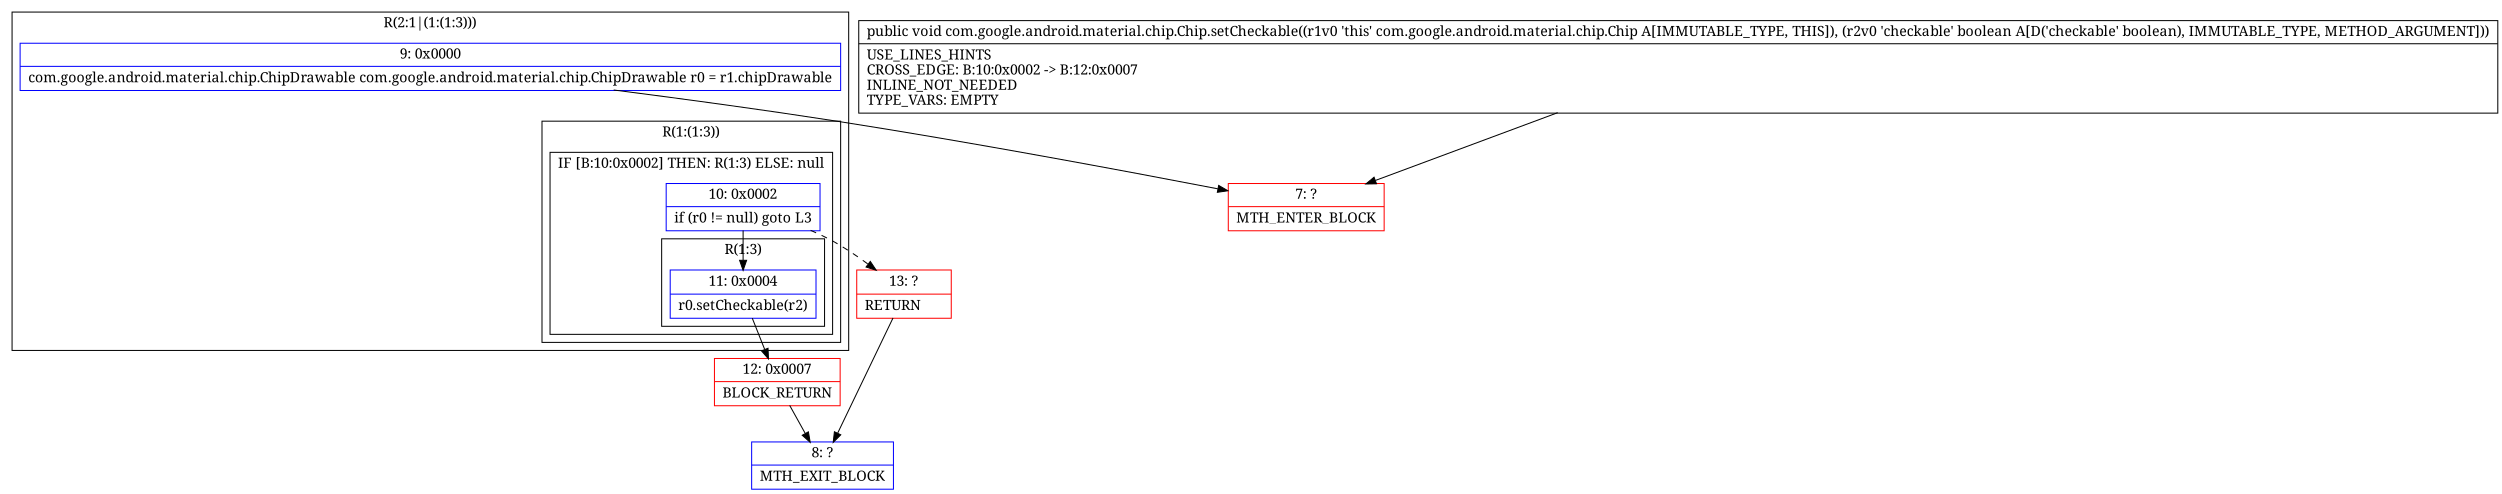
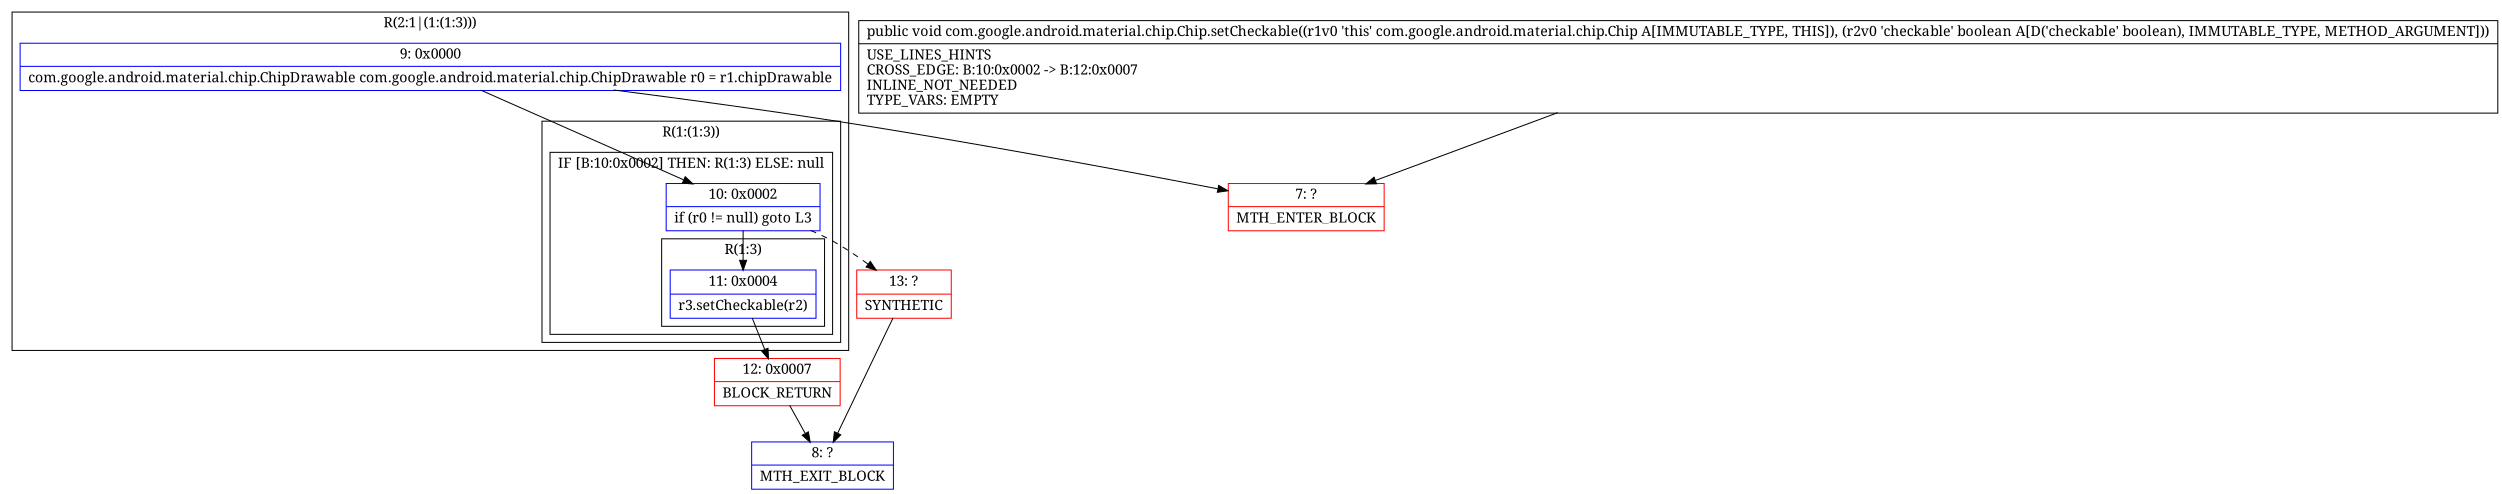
  digraph {
    fontname="Noto Serif"
    node [color=blue fontname="Noto Serif" shape=record]
    edge [fontname="Noto Serif"]
-   n1 [label="{11\:\ 0x0004|r0.setCheckable(r2)\l}"]
+   n1 [label="{11\:\ 0x0004|r3.setCheckable(r2)\l}"]
    n2 [label="{10\:\ 0x0002|if (r0 != null) goto L3\l}"]
    n3 [label="{9\:\ 0x0000|com.google.android.material.chip.ChipDrawable com.google.android.material.chip.ChipDrawable r0 = r1.chipDrawable\l}"]
    n4 [color=red label="{12\:\ 0x0007|BLOCK_RETURN\l}"]
-   n5 [color=red label="{13\:\ ?|RETURN\l}"]
+   n5 [color=red label="{13\:\ ?|SYNTHETIC\l}"]
    n6 [color=red label="{7\:\ ?|MTH_ENTER_BLOCK\l}"]
    n7 [label="{8\:\ ?|MTH_EXIT_BLOCK\l}"]
    n8 [label="{public void com.google.android.material.chip.Chip.setCheckable((r1v0 'this' com.google.android.material.chip.Chip A[IMMUTABLE_TYPE, THIS]), (r2v0 'checkable' boolean A[D('checkable' boolean), IMMUTABLE_TYPE, METHOD_ARGUMENT]))  | USE_LINES_HINTS\lCROSS_EDGE: B:10:0x0002 \-\> B:12:0x0007\lINLINE_NOT_NEEDED\lTYPE_VARS: EMPTY\l}" color=""]
    subgraph cluster_1 {
      label="R(2:1|(1:(1:3)))"
      n3
      subgraph cluster_2 {
        label="R(1:(1:3))"
        subgraph cluster_3 {
          label="IF [B:10:0x0002] THEN: R(1:3) ELSE: null"
          n2
          subgraph cluster_4 {
            label="R(1:3)"
            n1
          }
        }
      }
    }
    n1 -> n4
    n2 -> n1
    n2 -> n5 [style=dashed]
+   n3 -> n2
    n3 -> n6
    n4 -> n7
    n5 -> n7
    n8 -> n6
  }
